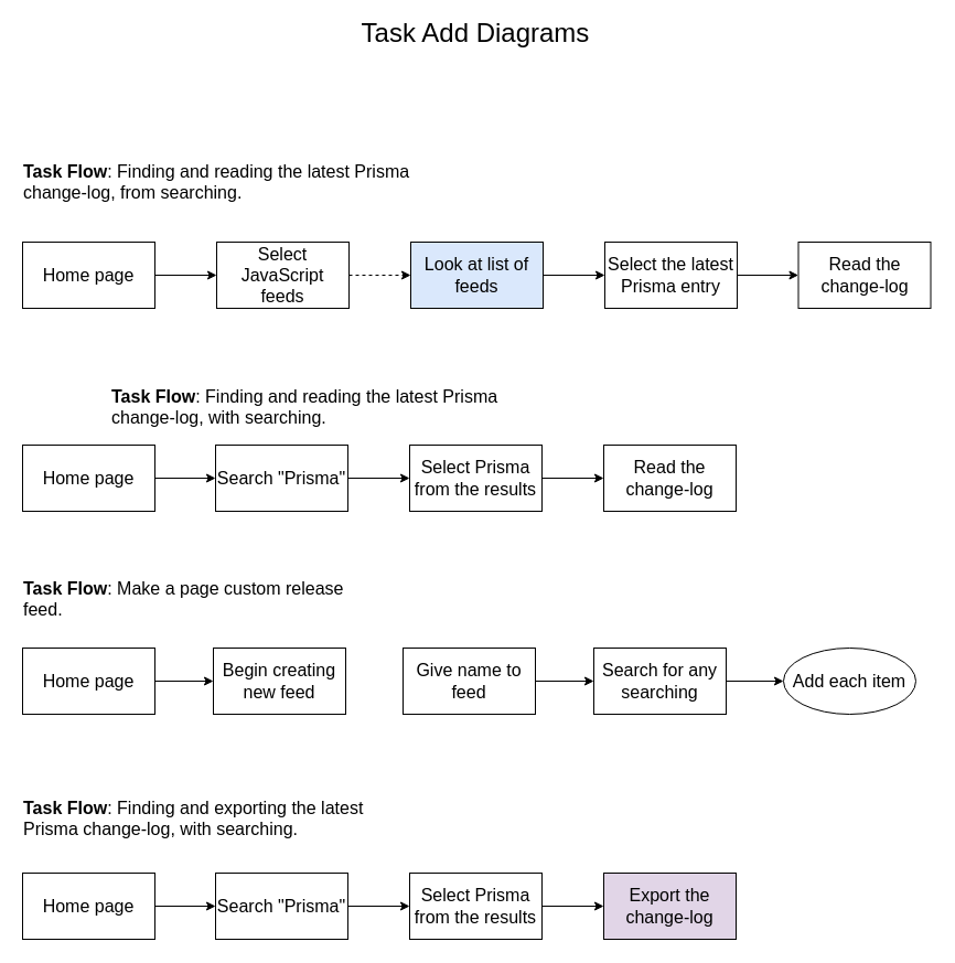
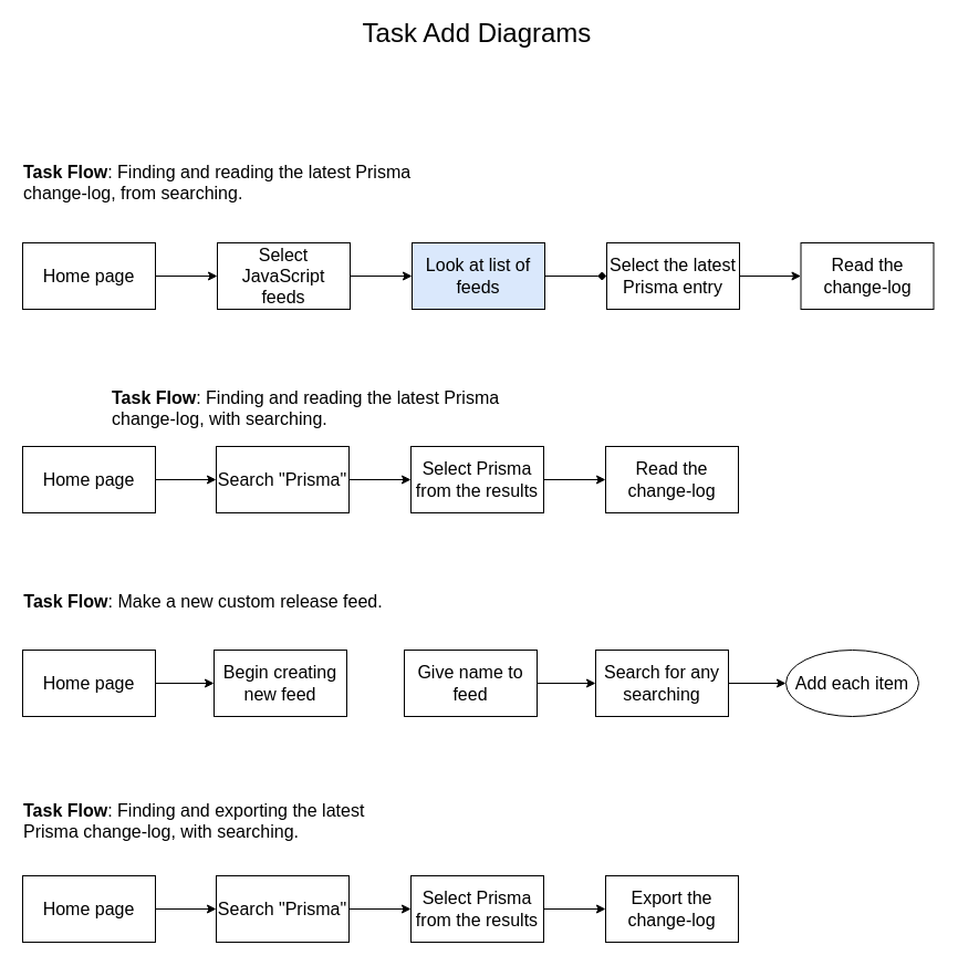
  <mxCell id="0" />
  <mxCell id="1" parent="0" />
  <mxCell id="2" value="&lt;font style=&quot;font-size: 24px&quot;&gt;Task Add Diagrams&lt;br&gt;&lt;/font&gt;" style="text;html=1;strokeColor=none;fillColor=none;align=center;verticalAlign=middle;whiteSpace=wrap;rounded=0;" vertex="1" parent="1"><mxGeometry x="293" y="20" width="276" height="20" as="geometry" /></mxCell>
  <mxCell id="3" style="edgeStyle=orthogonalEdgeStyle;rounded=0;orthogonalLoop=1;jettySize=auto;html=1;fontSize=16;" edge="1" parent="1" source="4" target="11"><mxGeometry relative="1" as="geometry" /></mxCell>
  <mxCell id="4" value="Home page" style="rounded=0;whiteSpace=wrap;html=1;fontSize=16;" vertex="1" parent="1"><mxGeometry x="20" y="219" width="120" height="60" as="geometry" /></mxCell>
  <mxCell id="5" value="&lt;br&gt;&lt;div align=&quot;left&quot;&gt;&lt;b&gt;Task Flow&lt;/b&gt;: Finding and reading the latest Prisma change-log, from searching.&lt;/div&gt;" style="text;html=1;strokeColor=none;fillColor=none;align=center;verticalAlign=middle;whiteSpace=wrap;rounded=0;fontSize=16;" vertex="1" parent="1"><mxGeometry x="20" y="130" width="357" height="49" as="geometry" /></mxCell>
- <mxCell id="6" style="edgeStyle=orthogonalEdgeStyle;rounded=0;orthogonalLoop=1;jettySize=auto;html=1;fontSize=16;" edge="1" parent="1" source="7" target="9"><mxGeometry relative="1" as="geometry" /></mxCell>
+ <mxCell id="6" style="edgeStyle=orthogonalEdgeStyle;rounded=0;orthogonalLoop=1;jettySize=auto;html=1;fontSize=16;endArrow=diamond;" edge="1" parent="1" source="7" target="9"><mxGeometry relative="1" as="geometry" /></mxCell>
  <mxCell id="7" value="Look at list of feeds" style="rounded=0;whiteSpace=wrap;html=1;fontSize=16;fillColor=#dae8fc;" vertex="1" parent="1"><mxGeometry x="372" y="219" width="120" height="60" as="geometry" /></mxCell>
  <mxCell id="8" style="edgeStyle=orthogonalEdgeStyle;rounded=0;orthogonalLoop=1;jettySize=auto;html=1;fontSize=16;" edge="1" parent="1" source="9" target="13"><mxGeometry relative="1" as="geometry" /></mxCell>
  <mxCell id="9" value="Select the latest Prisma entry" style="rounded=0;whiteSpace=wrap;html=1;fontSize=16;" vertex="1" parent="1"><mxGeometry x="548" y="219" width="120" height="60" as="geometry" /></mxCell>
- <mxCell id="10" style="edgeStyle=orthogonalEdgeStyle;rounded=0;orthogonalLoop=1;jettySize=auto;html=1;fontSize=16;dashed=1;" edge="1" parent="1" source="11" target="7"><mxGeometry relative="1" as="geometry" /></mxCell>
+ <mxCell id="10" style="edgeStyle=orthogonalEdgeStyle;rounded=0;orthogonalLoop=1;jettySize=auto;html=1;fontSize=16;" edge="1" parent="1" source="11" target="7"><mxGeometry relative="1" as="geometry" /></mxCell>
  <mxCell id="11" value="Select JavaScript feeds" style="rounded=0;whiteSpace=wrap;html=1;fontSize=16;" vertex="1" parent="1"><mxGeometry x="196" y="219" width="120" height="60" as="geometry" /></mxCell>
  <mxCell id="12" value="&lt;br&gt;&lt;div align=&quot;left&quot;&gt;&lt;b&gt;Task Flow&lt;/b&gt;: Finding and reading the latest Prisma change-log, with searching.&lt;br&gt;&lt;/div&gt;" style="text;html=1;strokeColor=none;fillColor=none;align=center;verticalAlign=middle;whiteSpace=wrap;rounded=0;fontSize=16;" vertex="1" parent="1"><mxGeometry x="100" y="334" width="357" height="49" as="geometry" /></mxCell>
  <mxCell id="13" value="Read the change-log" style="rounded=0;whiteSpace=wrap;html=1;fontSize=16;" vertex="1" parent="1"><mxGeometry x="723.5" y="219" width="120" height="60" as="geometry" /></mxCell>
  <mxCell id="14" style="edgeStyle=orthogonalEdgeStyle;rounded=0;orthogonalLoop=1;jettySize=auto;html=1;fontSize=16;" edge="1" source="17" target="19" parent="1"><mxGeometry relative="1" as="geometry" /></mxCell>
  <mxCell id="15" style="edgeStyle=orthogonalEdgeStyle;rounded=0;orthogonalLoop=1;jettySize=auto;html=1;fontSize=16;entryX=0;entryY=0.5;entryDx=0;entryDy=0;" edge="1" source="18" target="20" parent="1"><mxGeometry relative="1" as="geometry"><mxPoint x="547" y="433" as="targetPoint" /></mxGeometry></mxCell>
  <mxCell id="16" style="edgeStyle=orthogonalEdgeStyle;rounded=0;orthogonalLoop=1;jettySize=auto;html=1;fontSize=16;" edge="1" source="19" target="18" parent="1"><mxGeometry relative="1" as="geometry" /></mxCell>
  <mxCell id="17" value="Home page" style="rounded=0;whiteSpace=wrap;html=1;fontSize=16;" vertex="1" parent="1"><mxGeometry x="20" y="403" width="120" height="60" as="geometry" /></mxCell>
  <mxCell id="18" value="Select Prisma from the results" style="rounded=0;whiteSpace=wrap;html=1;fontSize=16;" vertex="1" parent="1"><mxGeometry x="371" y="403" width="120" height="60" as="geometry" /></mxCell>
  <mxCell id="19" value="Search &quot;Prisma&quot;" style="rounded=0;whiteSpace=wrap;html=1;fontSize=16;" vertex="1" parent="1"><mxGeometry x="195" y="403" width="120" height="60" as="geometry" /></mxCell>
  <mxCell id="20" value="Read the change-log" style="rounded=0;whiteSpace=wrap;html=1;fontSize=16;" vertex="1" parent="1"><mxGeometry x="547" y="403" width="120" height="60" as="geometry" /></mxCell>
- <mxCell id="21" value="&lt;br&gt;&lt;div align=&quot;left&quot;&gt;&lt;b&gt;Task Flow&lt;/b&gt;: Make a page custom release feed.&lt;br&gt;&lt;/div&gt;" style="text;html=1;strokeColor=none;fillColor=none;align=center;verticalAlign=middle;whiteSpace=wrap;rounded=0;fontSize=16;" vertex="1" parent="1"><mxGeometry x="20" y="508" width="327" height="49" as="geometry" /></mxCell>
+ <mxCell id="21" value="&lt;br&gt;&lt;div align=&quot;left&quot;&gt;&lt;b&gt;Task Flow&lt;/b&gt;: Make a new custom release feed.&lt;br&gt;&lt;/div&gt;" style="text;html=1;strokeColor=none;fillColor=none;align=center;verticalAlign=middle;whiteSpace=wrap;rounded=0;fontSize=16;" vertex="1" parent="1"><mxGeometry x="20" y="508" width="327" height="49" as="geometry" /></mxCell>
  <mxCell id="22" style="edgeStyle=orthogonalEdgeStyle;rounded=0;orthogonalLoop=1;jettySize=auto;html=1;fontSize=16;" edge="1" source="24" target="26" parent="1"><mxGeometry relative="1" as="geometry" /></mxCell>
  <mxCell id="23" style="edgeStyle=orthogonalEdgeStyle;rounded=0;orthogonalLoop=1;jettySize=auto;html=1;fontSize=16;entryX=0;entryY=0.5;entryDx=0;entryDy=0;" edge="1" source="25" target="27" parent="1"><mxGeometry relative="1" as="geometry"><mxPoint x="710" y="617" as="targetPoint" /></mxGeometry></mxCell>
  <mxCell id="24" value="Home page" style="rounded=0;whiteSpace=wrap;html=1;fontSize=16;" vertex="1" parent="1"><mxGeometry x="20" y="587" width="120" height="60" as="geometry" /></mxCell>
  <mxCell id="25" value="Search for any searching" style="rounded=0;whiteSpace=wrap;html=1;fontSize=16;" vertex="1" parent="1"><mxGeometry x="538" y="587" width="120" height="60" as="geometry" /></mxCell>
  <mxCell id="26" value="Begin creating new feed" style="rounded=0;whiteSpace=wrap;html=1;fontSize=16;" vertex="1" parent="1"><mxGeometry x="193" y="587" width="120" height="60" as="geometry" /></mxCell>
  <mxCell id="27" value="Add each item" style="ellipse;whiteSpace=wrap;html=1;fontSize=16;" vertex="1" parent="1"><mxGeometry x="710" y="587" width="120" height="60" as="geometry" /></mxCell>
  <mxCell id="28" style="edgeStyle=orthogonalEdgeStyle;rounded=0;orthogonalLoop=1;jettySize=auto;html=1;entryX=0;entryY=0.5;entryDx=0;entryDy=0;fontSize=16;" edge="1" parent="1" source="29" target="25"><mxGeometry relative="1" as="geometry" /></mxCell>
  <mxCell id="29" value="Give name to feed" style="rounded=0;whiteSpace=wrap;html=1;fontSize=16;" vertex="1" parent="1"><mxGeometry x="365" y="587" width="120" height="60" as="geometry" /></mxCell>
  <mxCell id="30" value="&lt;br&gt;&lt;div align=&quot;left&quot;&gt;&lt;b&gt;Task Flow&lt;/b&gt;: Finding and exporting the latest Prisma change-log, with searching.&lt;br&gt;&lt;/div&gt;" style="text;html=1;strokeColor=none;fillColor=none;align=center;verticalAlign=middle;whiteSpace=wrap;rounded=0;fontSize=16;" vertex="1" parent="1"><mxGeometry x="20" y="707" width="357" height="49" as="geometry" /></mxCell>
  <mxCell id="31" style="edgeStyle=orthogonalEdgeStyle;rounded=0;orthogonalLoop=1;jettySize=auto;html=1;fontSize=16;" edge="1" source="34" target="36" parent="1"><mxGeometry relative="1" as="geometry" /></mxCell>
  <mxCell id="32" style="edgeStyle=orthogonalEdgeStyle;rounded=0;orthogonalLoop=1;jettySize=auto;html=1;fontSize=16;entryX=0;entryY=0.5;entryDx=0;entryDy=0;" edge="1" source="35" target="37" parent="1"><mxGeometry relative="1" as="geometry"><mxPoint x="547" y="821" as="targetPoint" /></mxGeometry></mxCell>
  <mxCell id="33" style="edgeStyle=orthogonalEdgeStyle;rounded=0;orthogonalLoop=1;jettySize=auto;html=1;fontSize=16;" edge="1" source="36" target="35" parent="1"><mxGeometry relative="1" as="geometry" /></mxCell>
  <mxCell id="34" value="Home page" style="rounded=0;whiteSpace=wrap;html=1;fontSize=16;" vertex="1" parent="1"><mxGeometry x="20" y="791" width="120" height="60" as="geometry" /></mxCell>
  <mxCell id="35" value="Select Prisma from the results" style="rounded=0;whiteSpace=wrap;html=1;fontSize=16;" vertex="1" parent="1"><mxGeometry x="371" y="791" width="120" height="60" as="geometry" /></mxCell>
  <mxCell id="36" value="Search &quot;Prisma&quot;" style="rounded=0;whiteSpace=wrap;html=1;fontSize=16;" vertex="1" parent="1"><mxGeometry x="195" y="791" width="120" height="60" as="geometry" /></mxCell>
- <mxCell id="37" value="Export the change-log" style="rounded=0;whiteSpace=wrap;html=1;fontSize=16;fillColor=#e1d5e7;" vertex="1" parent="1"><mxGeometry x="547" y="791" width="120" height="60" as="geometry" /></mxCell>
+ <mxCell id="37" value="Export the change-log" style="rounded=0;whiteSpace=wrap;html=1;fontSize=16;" vertex="1" parent="1"><mxGeometry x="547" y="791" width="120" height="60" as="geometry" /></mxCell>
